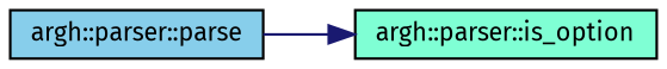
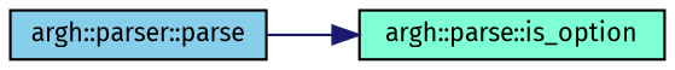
  digraph {
    rankdir=RL
    fontname="Fira Sans"
    node [color=black fontname="Fira Sans" fontsize=10 shape=box style=filled]
-   n1 [fillcolor=aquamarine fontcolor=black height=0.2 label="argh::parser::is_option" width=0.4]
+   n1 [fillcolor=aquamarine fontcolor=black height=0.2 label="argh::parse::is_option" width=0.4]
    n2 [fillcolor=skyblue height=0.2 label="argh::parser::parse" width=0.4]
    n1 -> n2 [color=midnightblue dir=back fontname="Fira Sans" fontsize=10 labelfontname=Helvetica labelfontsize=10 style=solid]
  }
